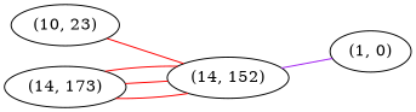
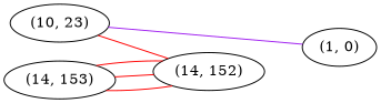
  graph {
    rankdir=LR
    edge [color=red weight=1]
    n1 [label="(1, 0)"]
    "(10, 23)"
    "(14, 152)"
-   "(14, 153)" [label="(14, 173)"]
-   "(14, 152)" -- n1 [color=purple weight=4]
+   "(14, 153)"
+   "(10, 23)" -- n1 [color=purple weight=4]
    "(10, 23)" -- "(14, 152)"
    "(14, 153)" -- "(14, 152)"
    "(14, 153)" -- "(14, 152)"
    "(14, 153)" -- "(14, 152)"
  }
